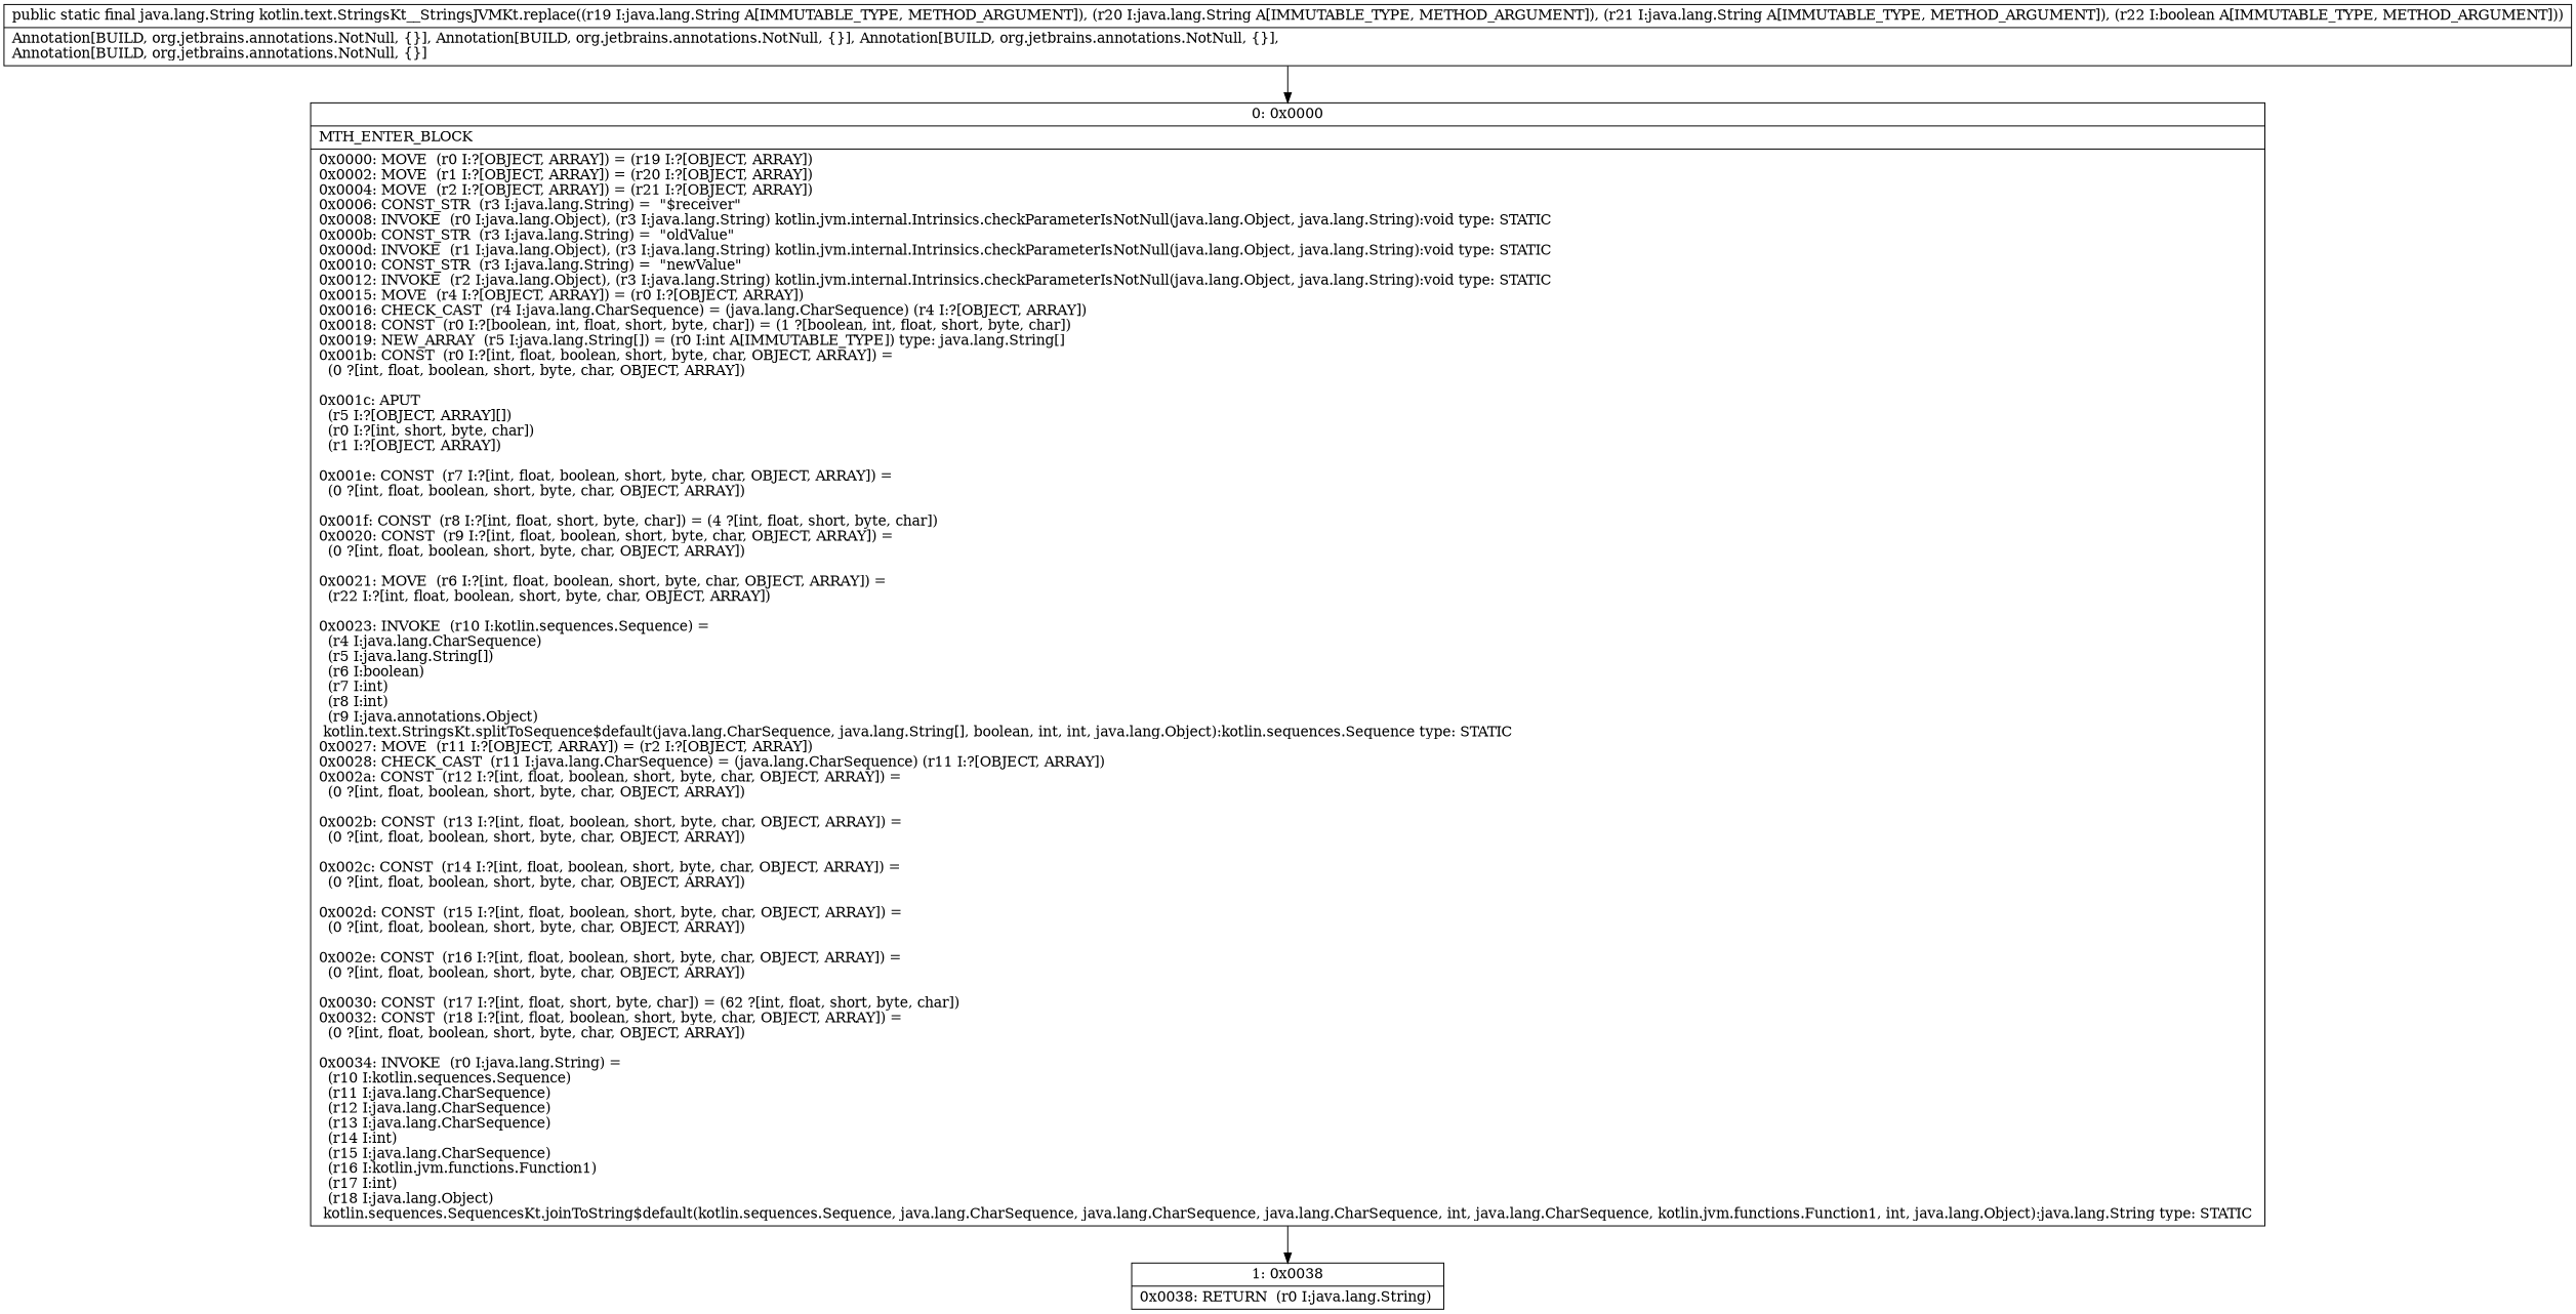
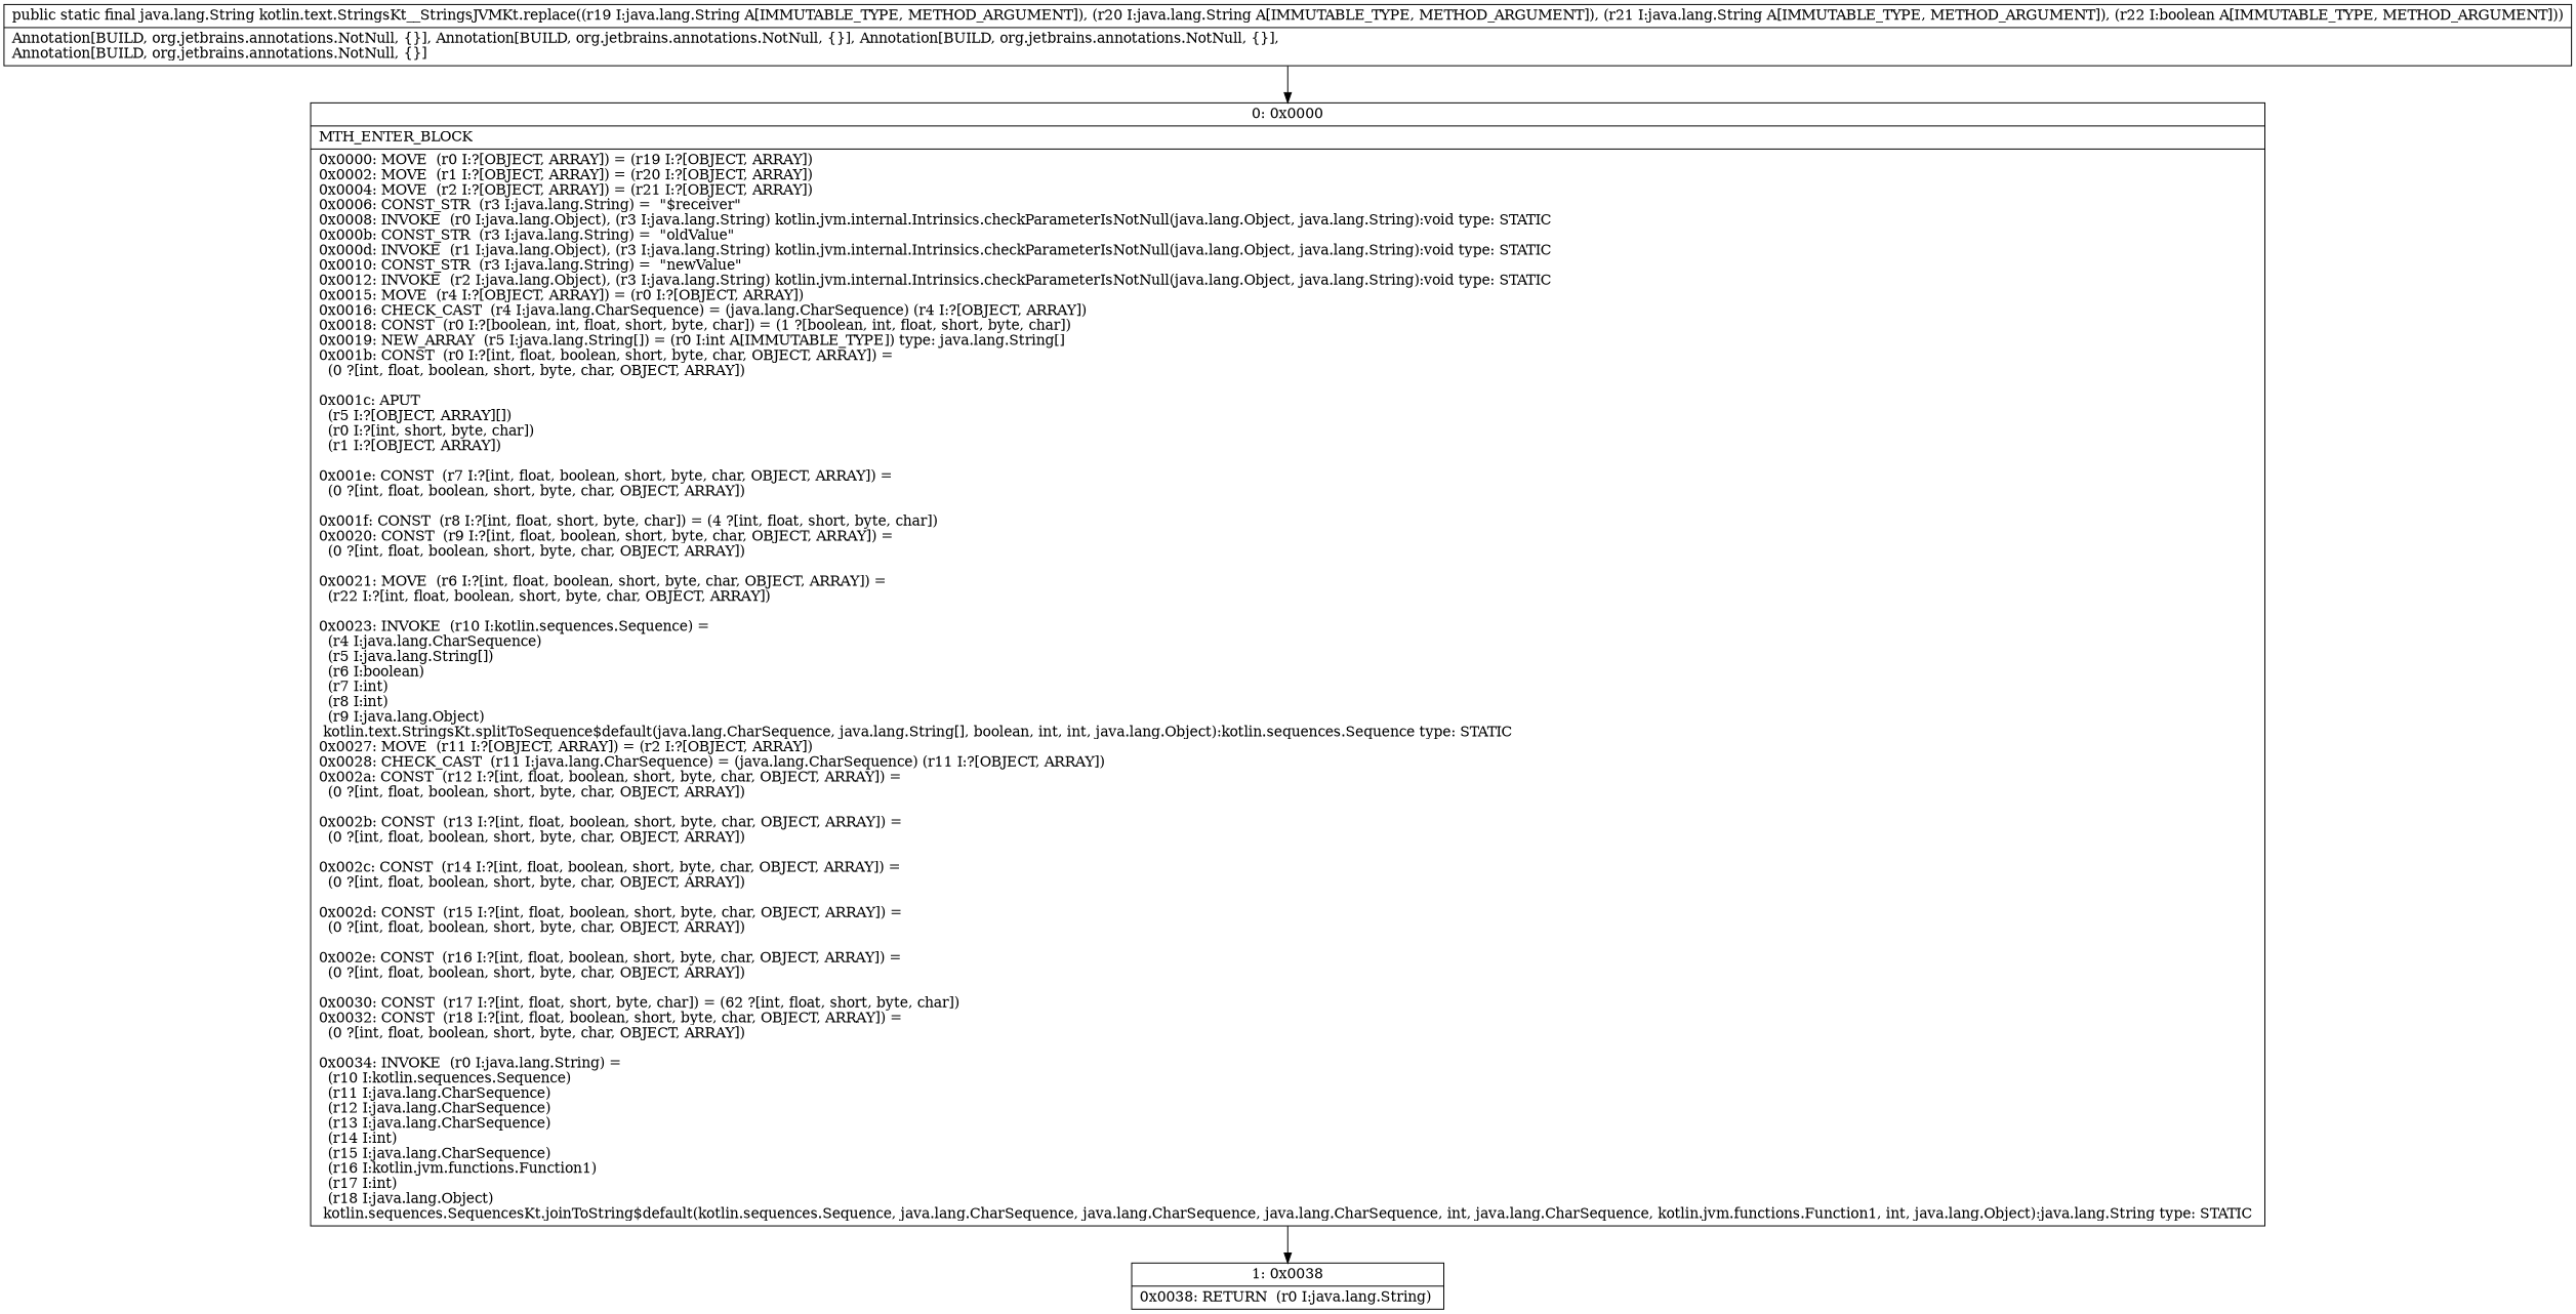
  digraph {
    node [shape=record]
-   n1 [label="{0\:\ 0x0000|MTH_ENTER_BLOCK\l|0x0000: MOVE  (r0 I:?[OBJECT, ARRAY]) = (r19 I:?[OBJECT, ARRAY]) \l0x0002: MOVE  (r1 I:?[OBJECT, ARRAY]) = (r20 I:?[OBJECT, ARRAY]) \l0x0004: MOVE  (r2 I:?[OBJECT, ARRAY]) = (r21 I:?[OBJECT, ARRAY]) \l0x0006: CONST_STR  (r3 I:java.lang.String) =  \"$receiver\" \l0x0008: INVOKE  (r0 I:java.lang.Object), (r3 I:java.lang.String) kotlin.jvm.internal.Intrinsics.checkParameterIsNotNull(java.lang.Object, java.lang.String):void type: STATIC \l0x000b: CONST_STR  (r3 I:java.lang.String) =  \"oldValue\" \l0x000d: INVOKE  (r1 I:java.lang.Object), (r3 I:java.lang.String) kotlin.jvm.internal.Intrinsics.checkParameterIsNotNull(java.lang.Object, java.lang.String):void type: STATIC \l0x0010: CONST_STR  (r3 I:java.lang.String) =  \"newValue\" \l0x0012: INVOKE  (r2 I:java.lang.Object), (r3 I:java.lang.String) kotlin.jvm.internal.Intrinsics.checkParameterIsNotNull(java.lang.Object, java.lang.String):void type: STATIC \l0x0015: MOVE  (r4 I:?[OBJECT, ARRAY]) = (r0 I:?[OBJECT, ARRAY]) \l0x0016: CHECK_CAST  (r4 I:java.lang.CharSequence) = (java.lang.CharSequence) (r4 I:?[OBJECT, ARRAY]) \l0x0018: CONST  (r0 I:?[boolean, int, float, short, byte, char]) = (1 ?[boolean, int, float, short, byte, char]) \l0x0019: NEW_ARRAY  (r5 I:java.lang.String[]) = (r0 I:int A[IMMUTABLE_TYPE]) type: java.lang.String[] \l0x001b: CONST  (r0 I:?[int, float, boolean, short, byte, char, OBJECT, ARRAY]) = \l  (0 ?[int, float, boolean, short, byte, char, OBJECT, ARRAY])\l \l0x001c: APUT  \l  (r5 I:?[OBJECT, ARRAY][])\l  (r0 I:?[int, short, byte, char])\l  (r1 I:?[OBJECT, ARRAY])\l \l0x001e: CONST  (r7 I:?[int, float, boolean, short, byte, char, OBJECT, ARRAY]) = \l  (0 ?[int, float, boolean, short, byte, char, OBJECT, ARRAY])\l \l0x001f: CONST  (r8 I:?[int, float, short, byte, char]) = (4 ?[int, float, short, byte, char]) \l0x0020: CONST  (r9 I:?[int, float, boolean, short, byte, char, OBJECT, ARRAY]) = \l  (0 ?[int, float, boolean, short, byte, char, OBJECT, ARRAY])\l \l0x0021: MOVE  (r6 I:?[int, float, boolean, short, byte, char, OBJECT, ARRAY]) = \l  (r22 I:?[int, float, boolean, short, byte, char, OBJECT, ARRAY])\l \l0x0023: INVOKE  (r10 I:kotlin.sequences.Sequence) = \l  (r4 I:java.lang.CharSequence)\l  (r5 I:java.lang.String[])\l  (r6 I:boolean)\l  (r7 I:int)\l  (r8 I:int)\l  (r9 I:java.annotations.Object)\l kotlin.text.StringsKt.splitToSequence$default(java.lang.CharSequence, java.lang.String[], boolean, int, int, java.lang.Object):kotlin.sequences.Sequence type: STATIC \l0x0027: MOVE  (r11 I:?[OBJECT, ARRAY]) = (r2 I:?[OBJECT, ARRAY]) \l0x0028: CHECK_CAST  (r11 I:java.lang.CharSequence) = (java.lang.CharSequence) (r11 I:?[OBJECT, ARRAY]) \l0x002a: CONST  (r12 I:?[int, float, boolean, short, byte, char, OBJECT, ARRAY]) = \l  (0 ?[int, float, boolean, short, byte, char, OBJECT, ARRAY])\l \l0x002b: CONST  (r13 I:?[int, float, boolean, short, byte, char, OBJECT, ARRAY]) = \l  (0 ?[int, float, boolean, short, byte, char, OBJECT, ARRAY])\l \l0x002c: CONST  (r14 I:?[int, float, boolean, short, byte, char, OBJECT, ARRAY]) = \l  (0 ?[int, float, boolean, short, byte, char, OBJECT, ARRAY])\l \l0x002d: CONST  (r15 I:?[int, float, boolean, short, byte, char, OBJECT, ARRAY]) = \l  (0 ?[int, float, boolean, short, byte, char, OBJECT, ARRAY])\l \l0x002e: CONST  (r16 I:?[int, float, boolean, short, byte, char, OBJECT, ARRAY]) = \l  (0 ?[int, float, boolean, short, byte, char, OBJECT, ARRAY])\l \l0x0030: CONST  (r17 I:?[int, float, short, byte, char]) = (62 ?[int, float, short, byte, char]) \l0x0032: CONST  (r18 I:?[int, float, boolean, short, byte, char, OBJECT, ARRAY]) = \l  (0 ?[int, float, boolean, short, byte, char, OBJECT, ARRAY])\l \l0x0034: INVOKE  (r0 I:java.lang.String) = \l  (r10 I:kotlin.sequences.Sequence)\l  (r11 I:java.lang.CharSequence)\l  (r12 I:java.lang.CharSequence)\l  (r13 I:java.lang.CharSequence)\l  (r14 I:int)\l  (r15 I:java.lang.CharSequence)\l  (r16 I:kotlin.jvm.functions.Function1)\l  (r17 I:int)\l  (r18 I:java.lang.Object)\l kotlin.sequences.SequencesKt.joinToString$default(kotlin.sequences.Sequence, java.lang.CharSequence, java.lang.CharSequence, java.lang.CharSequence, int, java.lang.CharSequence, kotlin.jvm.functions.Function1, int, java.lang.Object):java.lang.String type: STATIC \l}"]
+   n1 [label="{0\:\ 0x0000|MTH_ENTER_BLOCK\l|0x0000: MOVE  (r0 I:?[OBJECT, ARRAY]) = (r19 I:?[OBJECT, ARRAY]) \l0x0002: MOVE  (r1 I:?[OBJECT, ARRAY]) = (r20 I:?[OBJECT, ARRAY]) \l0x0004: MOVE  (r2 I:?[OBJECT, ARRAY]) = (r21 I:?[OBJECT, ARRAY]) \l0x0006: CONST_STR  (r3 I:java.lang.String) =  \"$receiver\" \l0x0008: INVOKE  (r0 I:java.lang.Object), (r3 I:java.lang.String) kotlin.jvm.internal.Intrinsics.checkParameterIsNotNull(java.lang.Object, java.lang.String):void type: STATIC \l0x000b: CONST_STR  (r3 I:java.lang.String) =  \"oldValue\" \l0x000d: INVOKE  (r1 I:java.lang.Object), (r3 I:java.lang.String) kotlin.jvm.internal.Intrinsics.checkParameterIsNotNull(java.lang.Object, java.lang.String):void type: STATIC \l0x0010: CONST_STR  (r3 I:java.lang.String) =  \"newValue\" \l0x0012: INVOKE  (r2 I:java.lang.Object), (r3 I:java.lang.String) kotlin.jvm.internal.Intrinsics.checkParameterIsNotNull(java.lang.Object, java.lang.String):void type: STATIC \l0x0015: MOVE  (r4 I:?[OBJECT, ARRAY]) = (r0 I:?[OBJECT, ARRAY]) \l0x0016: CHECK_CAST  (r4 I:java.lang.CharSequence) = (java.lang.CharSequence) (r4 I:?[OBJECT, ARRAY]) \l0x0018: CONST  (r0 I:?[boolean, int, float, short, byte, char]) = (1 ?[boolean, int, float, short, byte, char]) \l0x0019: NEW_ARRAY  (r5 I:java.lang.String[]) = (r0 I:int A[IMMUTABLE_TYPE]) type: java.lang.String[] \l0x001b: CONST  (r0 I:?[int, float, boolean, short, byte, char, OBJECT, ARRAY]) = \l  (0 ?[int, float, boolean, short, byte, char, OBJECT, ARRAY])\l \l0x001c: APUT  \l  (r5 I:?[OBJECT, ARRAY][])\l  (r0 I:?[int, short, byte, char])\l  (r1 I:?[OBJECT, ARRAY])\l \l0x001e: CONST  (r7 I:?[int, float, boolean, short, byte, char, OBJECT, ARRAY]) = \l  (0 ?[int, float, boolean, short, byte, char, OBJECT, ARRAY])\l \l0x001f: CONST  (r8 I:?[int, float, short, byte, char]) = (4 ?[int, float, short, byte, char]) \l0x0020: CONST  (r9 I:?[int, float, boolean, short, byte, char, OBJECT, ARRAY]) = \l  (0 ?[int, float, boolean, short, byte, char, OBJECT, ARRAY])\l \l0x0021: MOVE  (r6 I:?[int, float, boolean, short, byte, char, OBJECT, ARRAY]) = \l  (r22 I:?[int, float, boolean, short, byte, char, OBJECT, ARRAY])\l \l0x0023: INVOKE  (r10 I:kotlin.sequences.Sequence) = \l  (r4 I:java.lang.CharSequence)\l  (r5 I:java.lang.String[])\l  (r6 I:boolean)\l  (r7 I:int)\l  (r8 I:int)\l  (r9 I:java.lang.Object)\l kotlin.text.StringsKt.splitToSequence$default(java.lang.CharSequence, java.lang.String[], boolean, int, int, java.lang.Object):kotlin.sequences.Sequence type: STATIC \l0x0027: MOVE  (r11 I:?[OBJECT, ARRAY]) = (r2 I:?[OBJECT, ARRAY]) \l0x0028: CHECK_CAST  (r11 I:java.lang.CharSequence) = (java.lang.CharSequence) (r11 I:?[OBJECT, ARRAY]) \l0x002a: CONST  (r12 I:?[int, float, boolean, short, byte, char, OBJECT, ARRAY]) = \l  (0 ?[int, float, boolean, short, byte, char, OBJECT, ARRAY])\l \l0x002b: CONST  (r13 I:?[int, float, boolean, short, byte, char, OBJECT, ARRAY]) = \l  (0 ?[int, float, boolean, short, byte, char, OBJECT, ARRAY])\l \l0x002c: CONST  (r14 I:?[int, float, boolean, short, byte, char, OBJECT, ARRAY]) = \l  (0 ?[int, float, boolean, short, byte, char, OBJECT, ARRAY])\l \l0x002d: CONST  (r15 I:?[int, float, boolean, short, byte, char, OBJECT, ARRAY]) = \l  (0 ?[int, float, boolean, short, byte, char, OBJECT, ARRAY])\l \l0x002e: CONST  (r16 I:?[int, float, boolean, short, byte, char, OBJECT, ARRAY]) = \l  (0 ?[int, float, boolean, short, byte, char, OBJECT, ARRAY])\l \l0x0030: CONST  (r17 I:?[int, float, short, byte, char]) = (62 ?[int, float, short, byte, char]) \l0x0032: CONST  (r18 I:?[int, float, boolean, short, byte, char, OBJECT, ARRAY]) = \l  (0 ?[int, float, boolean, short, byte, char, OBJECT, ARRAY])\l \l0x0034: INVOKE  (r0 I:java.lang.String) = \l  (r10 I:kotlin.sequences.Sequence)\l  (r11 I:java.lang.CharSequence)\l  (r12 I:java.lang.CharSequence)\l  (r13 I:java.lang.CharSequence)\l  (r14 I:int)\l  (r15 I:java.lang.CharSequence)\l  (r16 I:kotlin.jvm.functions.Function1)\l  (r17 I:int)\l  (r18 I:java.lang.Object)\l kotlin.sequences.SequencesKt.joinToString$default(kotlin.sequences.Sequence, java.lang.CharSequence, java.lang.CharSequence, java.lang.CharSequence, int, java.lang.CharSequence, kotlin.jvm.functions.Function1, int, java.lang.Object):java.lang.String type: STATIC \l}"]
    n2 [label="{1\:\ 0x0038|0x0038: RETURN  (r0 I:java.lang.String) \l}"]
    n3 [label="{public static final java.lang.String kotlin.text.StringsKt__StringsJVMKt.replace((r19 I:java.lang.String A[IMMUTABLE_TYPE, METHOD_ARGUMENT]), (r20 I:java.lang.String A[IMMUTABLE_TYPE, METHOD_ARGUMENT]), (r21 I:java.lang.String A[IMMUTABLE_TYPE, METHOD_ARGUMENT]), (r22 I:boolean A[IMMUTABLE_TYPE, METHOD_ARGUMENT]))  | Annotation[BUILD, org.jetbrains.annotations.NotNull, \{\}], Annotation[BUILD, org.jetbrains.annotations.NotNull, \{\}], Annotation[BUILD, org.jetbrains.annotations.NotNull, \{\}], \lAnnotation[BUILD, org.jetbrains.annotations.NotNull, \{\}]\l}"]
    n1 -> n2
    n3 -> n1
  }
